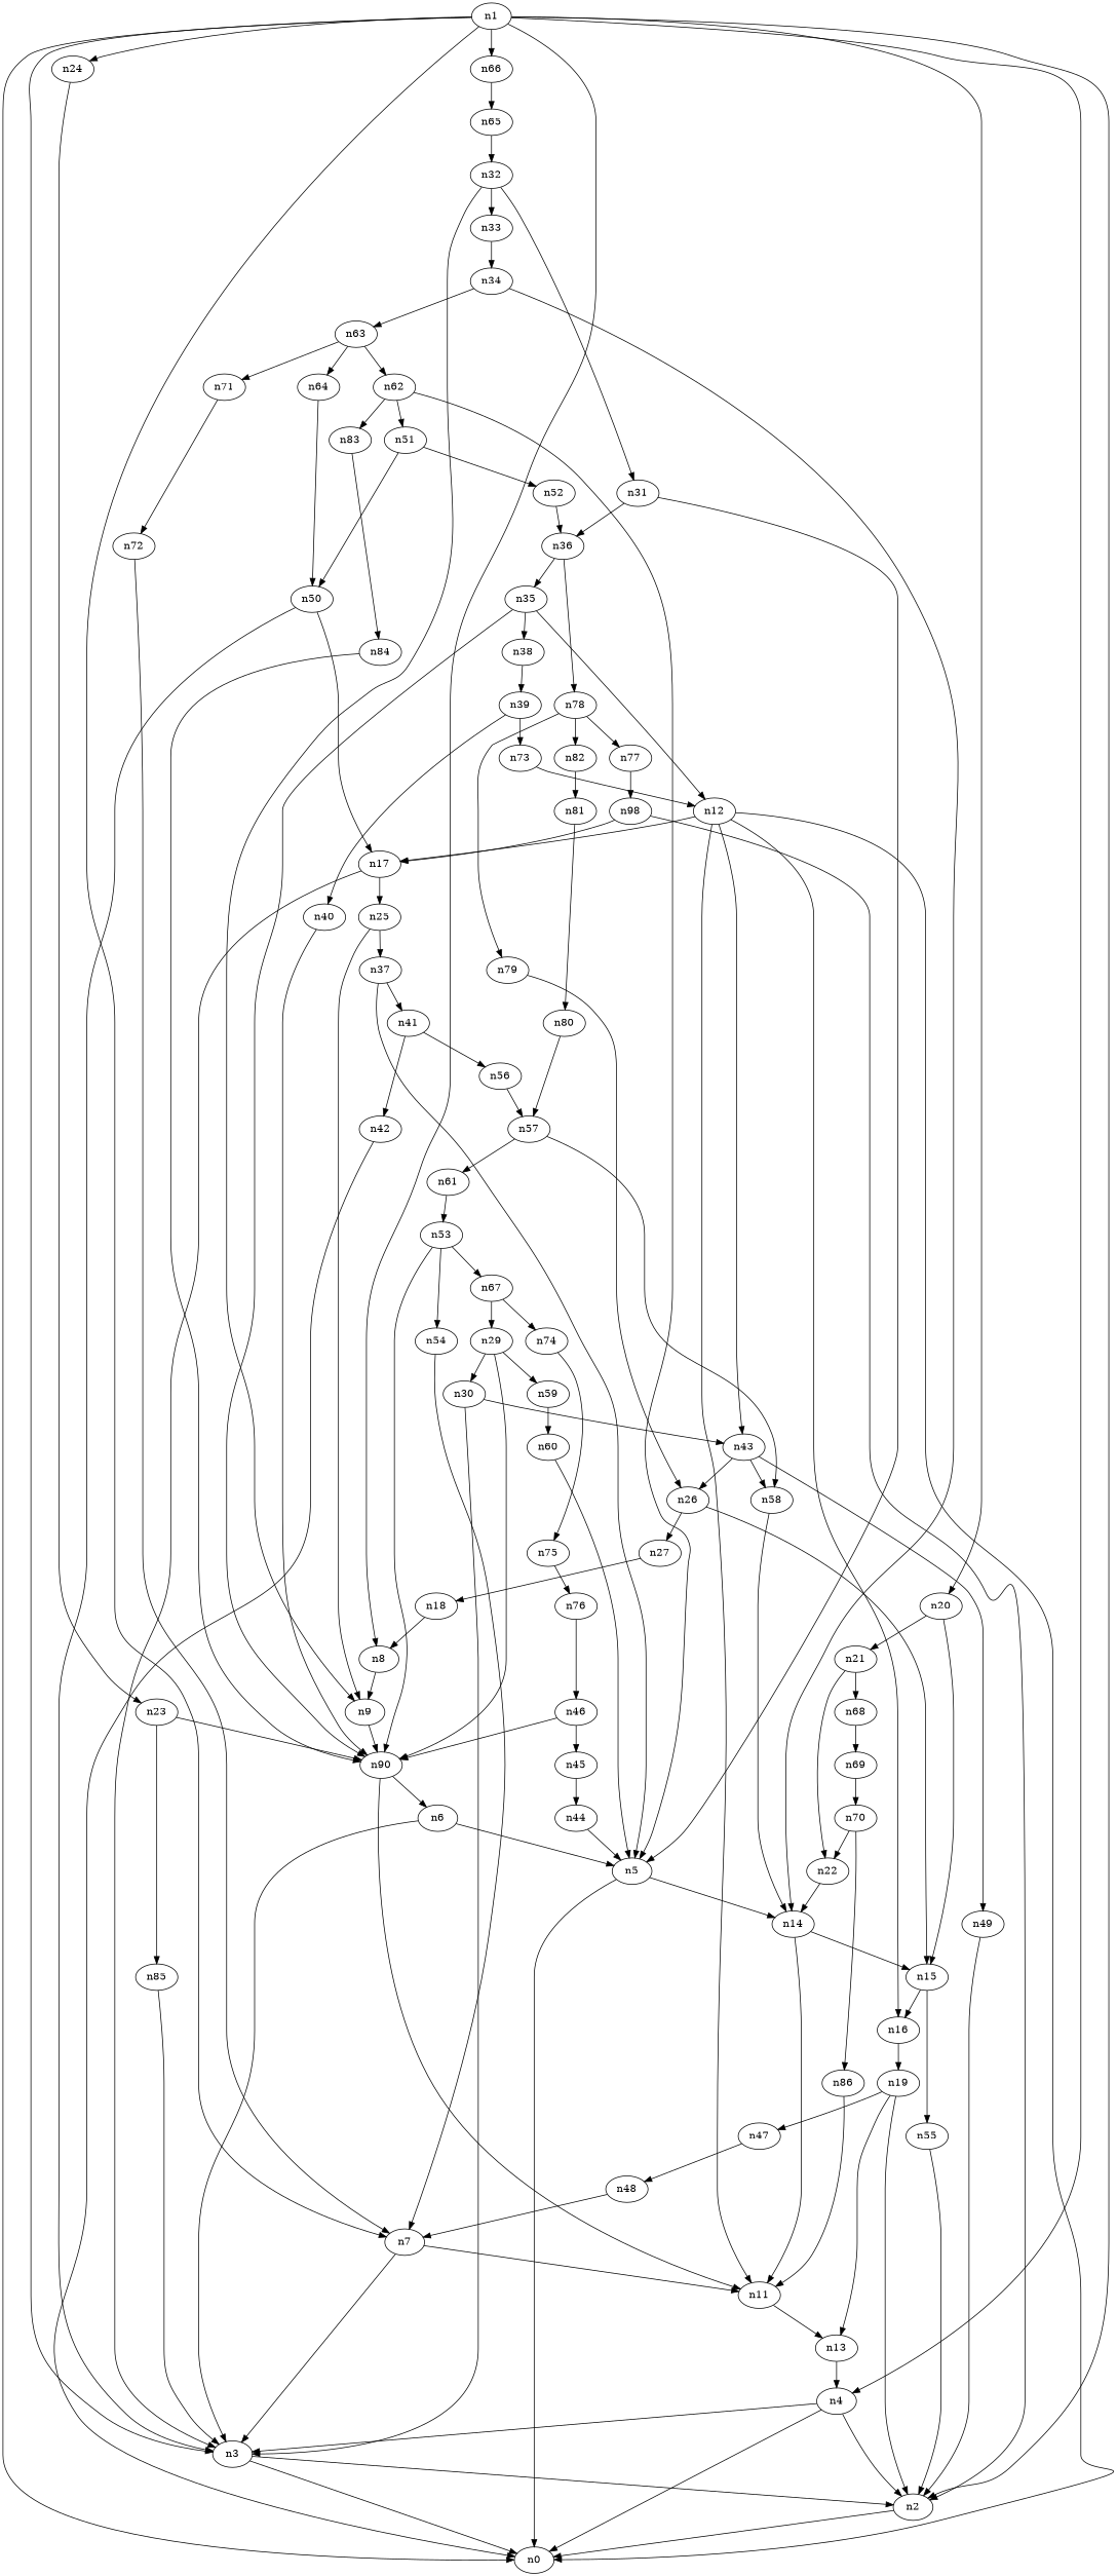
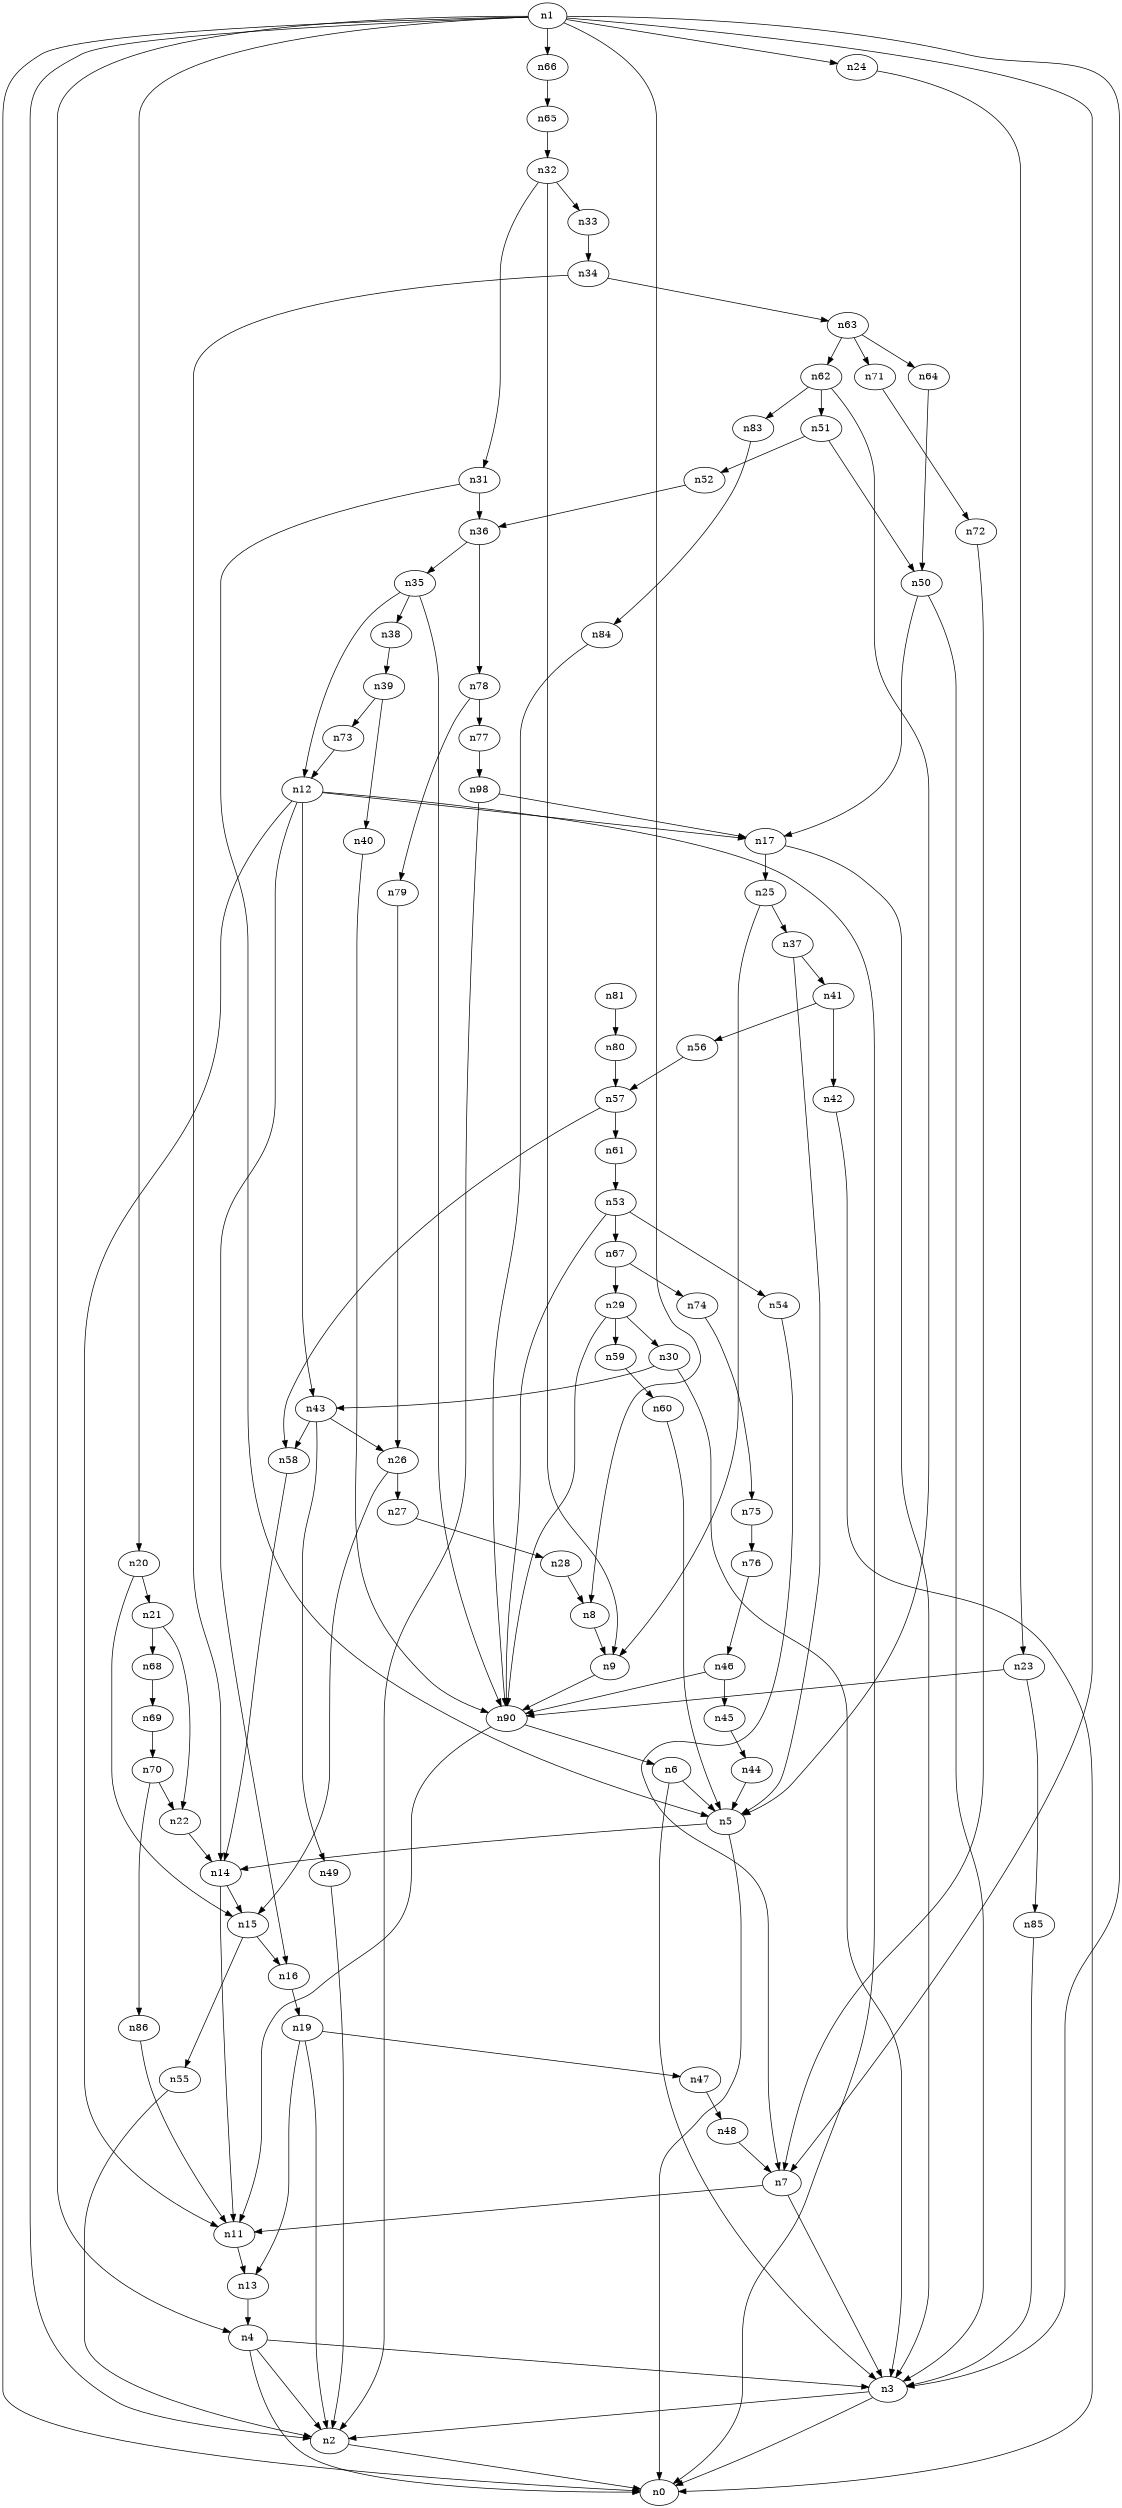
  digraph {
    n1
    n0
    n2
    n3
    n4
    n7
    n8
    n20
    n24
    n66
    n11
    n9
    n15
    n21
    n23
    n65
    n13
    n10 [label=n90]
    n16
    n55
    n22
    n68
    n85
    n32
    n5
    n14
    n6
    n12
    n17
    n43
    n19
    n25
    n26
    n49
    n58
    n47
    n37
    n27
    n48
    n41
    n18 [label=n98]
    n69
    n70
    n42
    n56
-   n28 [label=n18]
+   n28
    n29
    n30
    n59
    n60
    n31
    n36
    n35
    n78
    n38
    n77
    n79
-   n82
    n33
    n34
    n63
    n62
    n64
    n71
    n51
    n83
    n50
    n72
    n39
    n40
    n73
    n81
    n57
    n61
    n44
    n45
    n46
    n52
    n53
    n54
    n67
    n74
    n75
    n84
    n76
    n86
    n80
    n1 -> n0
    n1 -> n2
    n1 -> n3
    n1 -> n4
    n1 -> n7
    n1 -> n8
    n1 -> n20
    n1 -> n24
    n1 -> n66
    n2 -> n0
    n3 -> n0
    n3 -> n2
    n4 -> n0
    n4 -> n2
    n4 -> n3
    n7 -> n3
    n7 -> n11
    n8 -> n9
    n20 -> n15
    n20 -> n21
    n24 -> n23
    n66 -> n65
    n11 -> n13
    n9 -> n10
    n15 -> n16
    n15 -> n55
    n21 -> n22
    n21 -> n68
    n23 -> n10
    n23 -> n85
    n65 -> n32
    n13 -> n4
    n10 -> n11
    n10 -> n6
    n16 -> n19
    n55 -> n2
    n22 -> n14
    n68 -> n69
    n85 -> n3
    n32 -> n9
    n32 -> n31
    n32 -> n33
    n5 -> n0
    n5 -> n14
    n14 -> n11
    n14 -> n15
    n6 -> n3
    n6 -> n5
    n12 -> n0
    n12 -> n11
    n12 -> n16
    n12 -> n17
    n12 -> n43
    n17 -> n3
    n17 -> n25
    n43 -> n26
    n43 -> n49
    n43 -> n58
    n19 -> n2
    n19 -> n13
    n19 -> n47
    n25 -> n9
    n25 -> n37
    n26 -> n15
    n26 -> n27
    n49 -> n2
    n58 -> n14
    n47 -> n48
    n37 -> n5
    n37 -> n41
    n27 -> n28
    n48 -> n7
    n41 -> n42
    n41 -> n56
    n18 -> n2
    n18 -> n17
    n69 -> n70
    n70 -> n22
    n70 -> n86
    n42 -> n0
    n56 -> n57
    n28 -> n8
    n29 -> n10
    n29 -> n30
    n29 -> n59
    n30 -> n3
    n30 -> n43
    n59 -> n60
    n60 -> n5
    n31 -> n5
    n31 -> n36
    n36 -> n35
    n36 -> n78
    n35 -> n10
    n35 -> n12
    n35 -> n38
    n78 -> n77
    n78 -> n79
-   n78 -> n82
    n38 -> n39
    n77 -> n18
    n79 -> n26
-   n82 -> n81
    n33 -> n34
    n34 -> n14
    n34 -> n63
    n63 -> n62
    n63 -> n64
    n63 -> n71
    n62 -> n5
    n62 -> n51
    n62 -> n83
    n64 -> n50
    n71 -> n72
    n51 -> n50
    n51 -> n52
    n83 -> n84
    n50 -> n3
    n50 -> n17
    n72 -> n7
    n39 -> n40
    n39 -> n73
    n40 -> n10
    n73 -> n12
    n81 -> n80
    n57 -> n58
    n57 -> n61
    n61 -> n53
    n44 -> n5
    n45 -> n44
    n46 -> n10
    n46 -> n45
    n52 -> n36
    n53 -> n10
    n53 -> n54
    n53 -> n67
    n54 -> n7
    n67 -> n29
    n67 -> n74
    n74 -> n75
    n75 -> n76
    n84 -> n10
    n76 -> n46
    n86 -> n11
    n80 -> n57
  }
